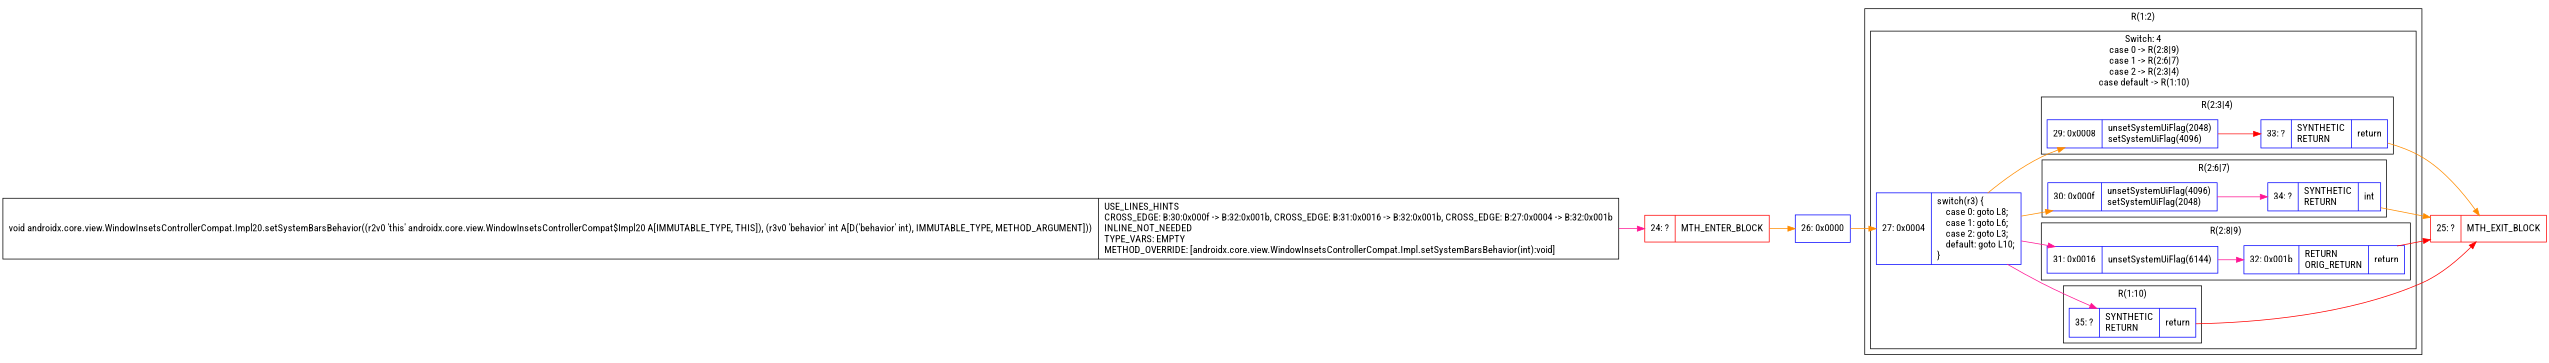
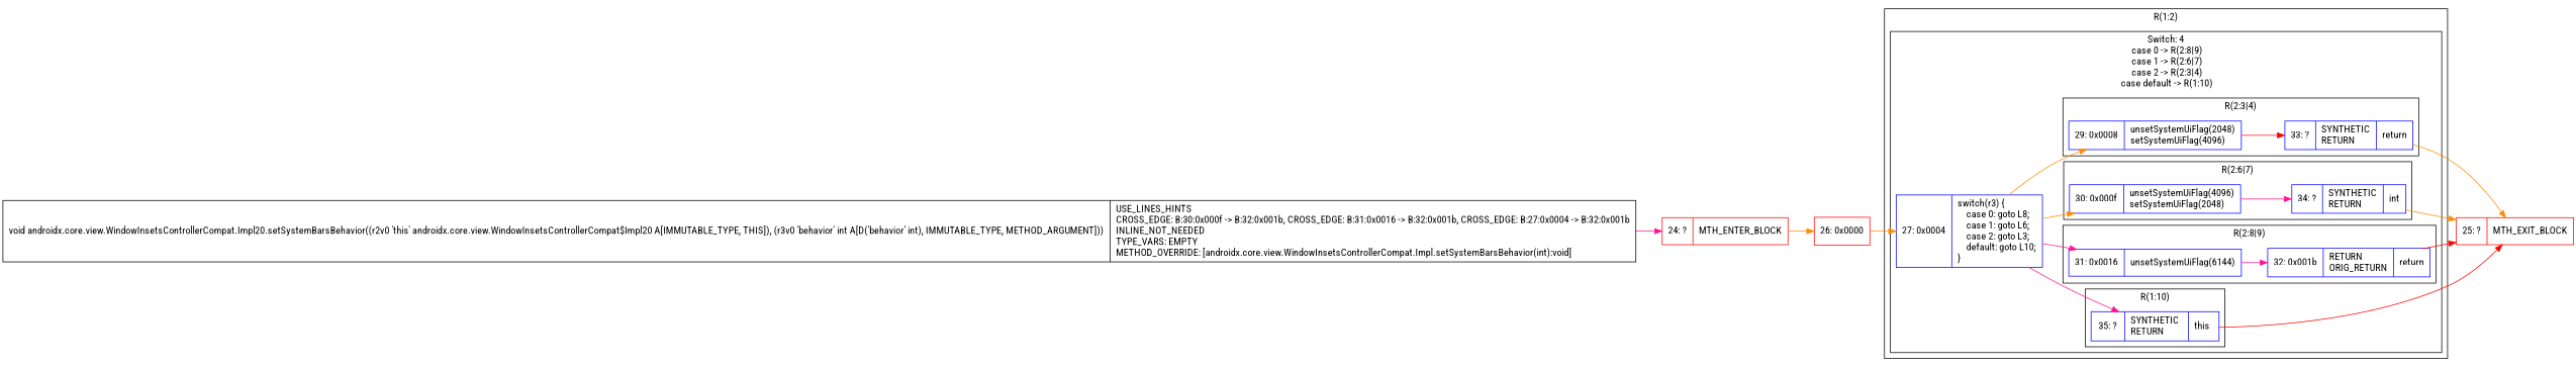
  digraph {
    fontname="Roboto Condensed"
    rankdir=LR
    node [color=blue fontname="Roboto Condensed" shape=record]
    edge [color=darkorange fontname="Roboto Condensed"]
    n1 [label="{31\:\ 0x0016|unsetSystemUiFlag(6144)\l}"]
    n2 [label="{32\:\ 0x001b|RETURN\lORIG_RETURN\l|return\l}"]
    n3 [label="{30\:\ 0x000f|unsetSystemUiFlag(4096)\lsetSystemUiFlag(2048)\l}"]
    n4 [label="{34\:\ ?|SYNTHETIC\lRETURN\l|int\l}"]
    n5 [label="{29\:\ 0x0008|unsetSystemUiFlag(2048)\lsetSystemUiFlag(4096)\l}"]
    n6 [label="{33\:\ ?|SYNTHETIC\lRETURN\l|return\l}"]
-   n7 [label="{35\:\ ?|SYNTHETIC\lRETURN\l|return\l}"]
+   n7 [label="{35\:\ ?|SYNTHETIC\lRETURN\l|this\l}"]
    n8 [label="{27\:\ 0x0004|switch(r3) \{\l    case 0: goto L8;\l    case 1: goto L6;\l    case 2: goto L3;\l    default: goto L10;\l\}\l}"]
    n9 [color=red label="{25\:\ ?|MTH_EXIT_BLOCK\l}"]
    n10 [color=red label="{24\:\ ?|MTH_ENTER_BLOCK\l}"]
-   n11 [label="{26\:\ 0x0000}"]
+   n11 [color=red label="{26\:\ 0x0000}"]
    n12 [label="{void androidx.core.view.WindowInsetsControllerCompat.Impl20.setSystemBarsBehavior((r2v0 'this' androidx.core.view.WindowInsetsControllerCompat$Impl20 A[IMMUTABLE_TYPE, THIS]), (r3v0 'behavior' int A[D('behavior' int), IMMUTABLE_TYPE, METHOD_ARGUMENT]))  | USE_LINES_HINTS\lCROSS_EDGE: B:30:0x000f \-\> B:32:0x001b, CROSS_EDGE: B:31:0x0016 \-\> B:32:0x001b, CROSS_EDGE: B:27:0x0004 \-\> B:32:0x001b\lINLINE_NOT_NEEDED\lTYPE_VARS: EMPTY\lMETHOD_OVERRIDE: [androidx.core.view.WindowInsetsControllerCompat.Impl.setSystemBarsBehavior(int):void]\l}" color=""]
    subgraph cluster_1 {
      label="R(1:2)"
      subgraph cluster_2 {
        label="Switch: 4\n case 0 -> R(2:8|9)\n case 1 -> R(2:6|7)\n case 2 -> R(2:3|4)\n case default -> R(1:10)"
        n8
        subgraph cluster_3 {
          label="R(2:8|9)"
          n1
          n2
        }
        subgraph cluster_4 {
          label="R(2:6|7)"
          n3
          n4
        }
        subgraph cluster_5 {
          label="R(2:3|4)"
          n5
          n6
        }
        subgraph cluster_6 {
          label="R(1:10)"
          n7
        }
      }
    }
    n1 -> n2 [color=deeppink]
    n2 -> n9 [color=red]
    n3 -> n4 [color=deeppink]
    n4 -> n9
    n5 -> n6 [color=red]
    n6 -> n9
    n7 -> n9 [color=red]
    n8 -> n1 [color=deeppink]
    n8 -> n3
    n8 -> n5
    n8 -> n7 [color=deeppink]
    n10 -> n11
    n11 -> n8
    n12 -> n10 [color=deeppink]
  }
